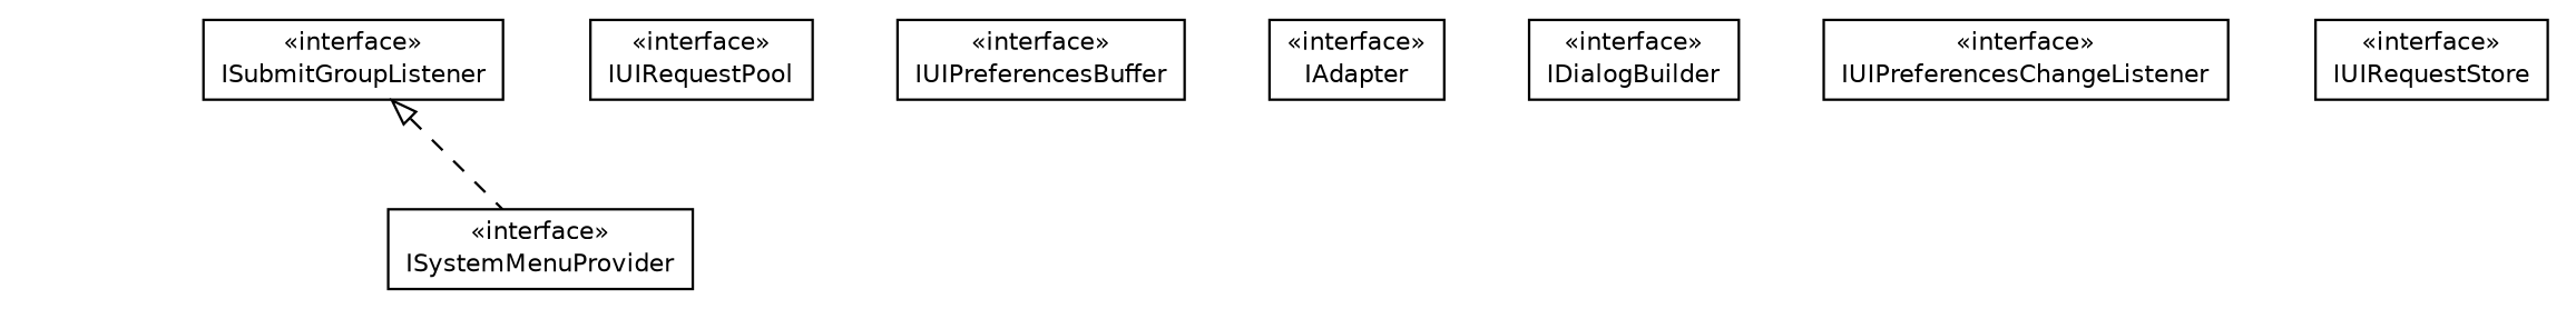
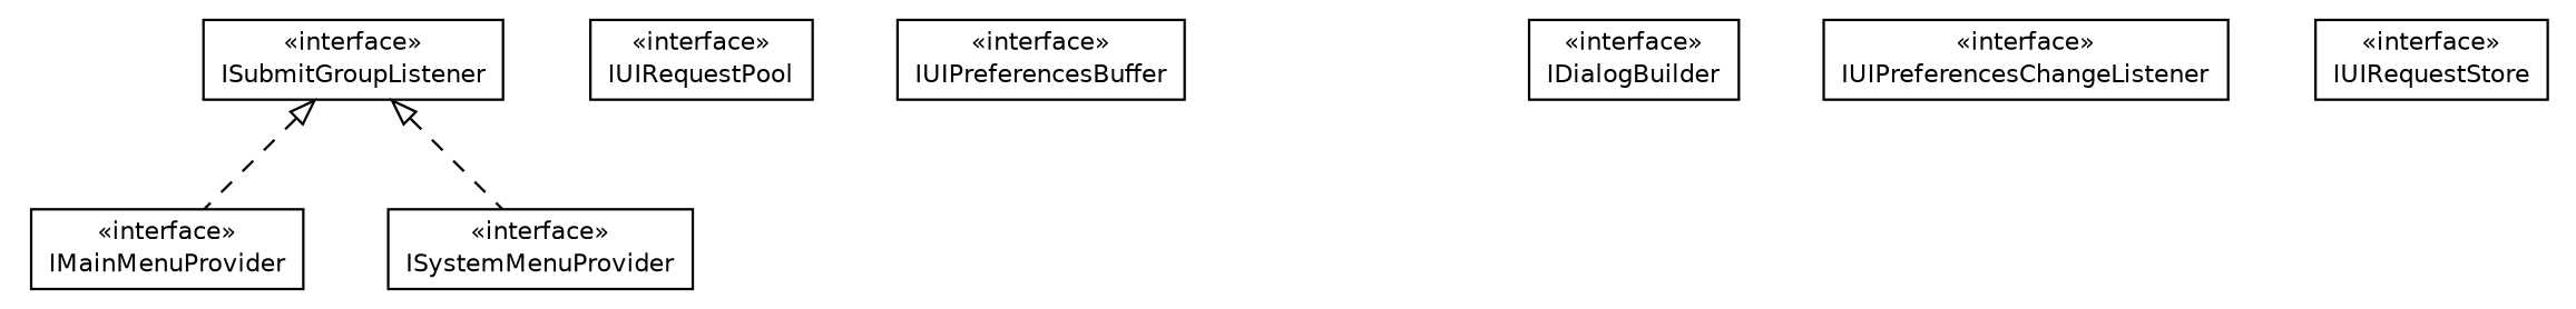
  digraph {
    nodesep=0.25
    ranksep=0.5
    node [fontcolor=black fontname=Helvetica fontsize=10.0 shape=plaintext]
    edge [arrowtail=empty dir=back fontname=Helvetica fontsize=10 headport=p labelfontname=Helvetica labelfontsize=10 style=dashed tailport=p]
    n1 [label=<<table title="org.universAAL.ui.dm.interfaces.ISubmitGroupListener" border="0" cellborder="1" cellspacing="0" cellpadding="2" port="p" href="./ISubmitGroupListener.html"> 		<tr><td><table border="0" cellspacing="0" cellpadding="1"> <tr><td align="center" balign="center"> &#171;interface&#187; </td></tr> <tr><td align="center" balign="center"> ISubmitGroupListener </td></tr> 		</table></td></tr> 		</table>>]
+   n2 [label=<<table title="org.universAAL.ui.dm.interfaces.IMainMenuProvider" border="0" cellborder="1" cellspacing="0" cellpadding="2" port="p" href="./IMainMenuProvider.html"> 		<tr><td><table border="0" cellspacing="0" cellpadding="1"> <tr><td align="center" balign="center"> &#171;interface&#187; </td></tr> <tr><td align="center" balign="center"> IMainMenuProvider </td></tr> 		</table></td></tr> 		</table>>]
    n3 [label=<<table title="org.universAAL.ui.dm.interfaces.ISystemMenuProvider" border="0" cellborder="1" cellspacing="0" cellpadding="2" port="p" href="./ISystemMenuProvider.html"> 		<tr><td><table border="0" cellspacing="0" cellpadding="1"> <tr><td align="center" balign="center"> &#171;interface&#187; </td></tr> <tr><td align="center" balign="center"> ISystemMenuProvider </td></tr> 		</table></td></tr> 		</table>>]
    n4 [label=<<table title="org.universAAL.ui.dm.interfaces.IUIRequestPool" border="0" cellborder="1" cellspacing="0" cellpadding="2" port="p" href="./IUIRequestPool.html"> 		<tr><td><table border="0" cellspacing="0" cellpadding="1"> <tr><td align="center" balign="center"> &#171;interface&#187; </td></tr> <tr><td align="center" balign="center"> IUIRequestPool </td></tr> 		</table></td></tr> 		</table>>]
    n5 [label=<<table title="org.universAAL.ui.dm.interfaces.IUIPreferencesBuffer" border="0" cellborder="1" cellspacing="0" cellpadding="2" port="p" href="./IUIPreferencesBuffer.html"> 		<tr><td><table border="0" cellspacing="0" cellpadding="1"> <tr><td align="center" balign="center"> &#171;interface&#187; </td></tr> <tr><td align="center" balign="center"> IUIPreferencesBuffer </td></tr> 		</table></td></tr> 		</table>>]
-   n6 [label=<<table title="org.universAAL.ui.dm.interfaces.IAdapter" border="0" cellborder="1" cellspacing="0" cellpadding="2" port="p" href="./IAdapter.html"> 		<tr><td><table border="0" cellspacing="0" cellpadding="1"> <tr><td align="center" balign="center"> &#171;interface&#187; </td></tr> <tr><td align="center" balign="center"> IAdapter </td></tr> 		</table></td></tr> 		</table>>]
    n7 [label=<<table title="org.universAAL.ui.dm.interfaces.IDialogBuilder" border="0" cellborder="1" cellspacing="0" cellpadding="2" port="p" href="./IDialogBuilder.html"> 		<tr><td><table border="0" cellspacing="0" cellpadding="1"> <tr><td align="center" balign="center"> &#171;interface&#187; </td></tr> <tr><td align="center" balign="center"> IDialogBuilder </td></tr> 		</table></td></tr> 		</table>>]
    n8 [label=<<table title="org.universAAL.ui.dm.interfaces.IUIPreferencesChangeListener" border="0" cellborder="1" cellspacing="0" cellpadding="2" port="p" href="./IUIPreferencesChangeListener.html"> 		<tr><td><table border="0" cellspacing="0" cellpadding="1"> <tr><td align="center" balign="center"> &#171;interface&#187; </td></tr> <tr><td align="center" balign="center"> IUIPreferencesChangeListener </td></tr> 		</table></td></tr> 		</table>>]
    n9 [label=<<table title="org.universAAL.ui.dm.interfaces.IUIRequestStore" border="0" cellborder="1" cellspacing="0" cellpadding="2" port="p" href="./IUIRequestStore.html"> 		<tr><td><table border="0" cellspacing="0" cellpadding="1"> <tr><td align="center" balign="center"> &#171;interface&#187; </td></tr> <tr><td align="center" balign="center"> IUIRequestStore </td></tr> 		</table></td></tr> 		</table>>]
+   n1 -> n2
    n1 -> n3
  }
